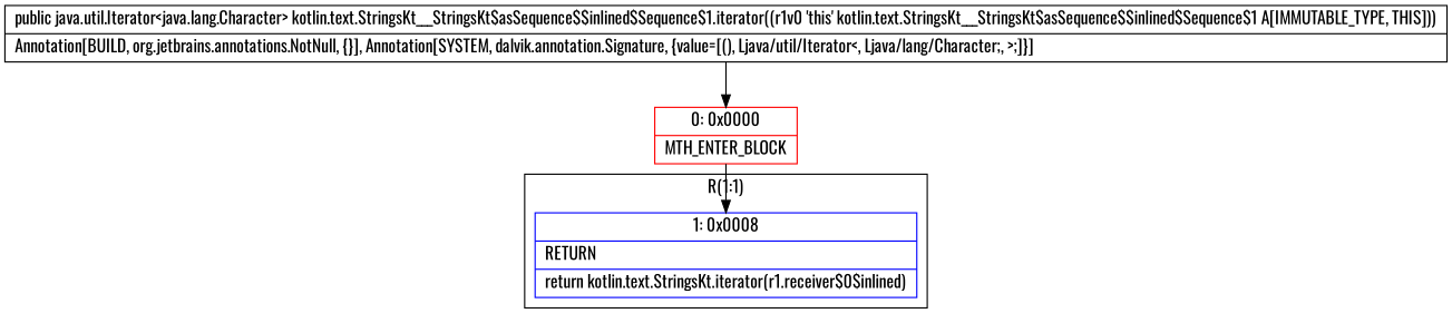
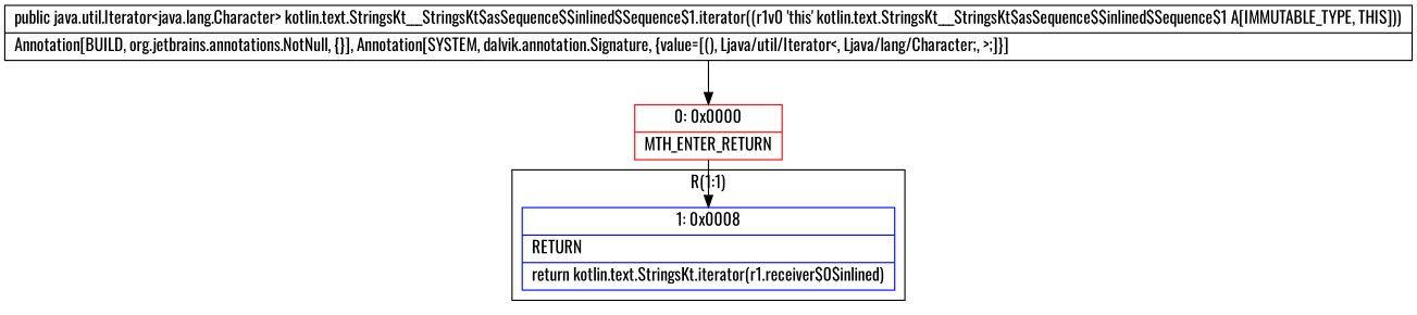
  digraph {
    fontname=Oswald
    node [shape=record fontname=Oswald]
    edge [fontname=Oswald]
    n1 [color=blue label="{1\:\ 0x0008|RETURN\l|return kotlin.text.StringsKt.iterator(r1.receiver$0$inlined)\l}"]
-   n2 [color=red label="{0\:\ 0x0000|MTH_ENTER_BLOCK\l}"]
+   n2 [color=red label="{0\:\ 0x0000|MTH_ENTER_RETURN\l}"]
    n3 [label="{public java.util.Iterator\<java.lang.Character\> kotlin.text.StringsKt___StringsKt$asSequence$$inlined$Sequence$1.iterator((r1v0 'this' kotlin.text.StringsKt___StringsKt$asSequence$$inlined$Sequence$1 A[IMMUTABLE_TYPE, THIS]))  | Annotation[BUILD, org.jetbrains.annotations.NotNull, \{\}], Annotation[SYSTEM, dalvik.annotation.Signature, \{value=[(), Ljava\/util\/Iterator\<, Ljava\/lang\/Character;, \>;]\}]\l}"]
    subgraph cluster_1 {
      label="R(1:1)"
      n1
    }
    n2 -> n1
    n3 -> n2
  }
